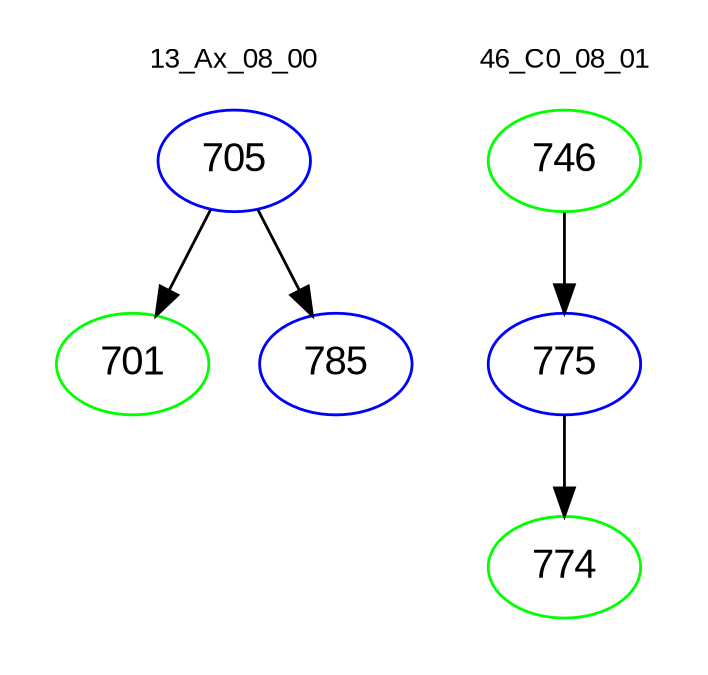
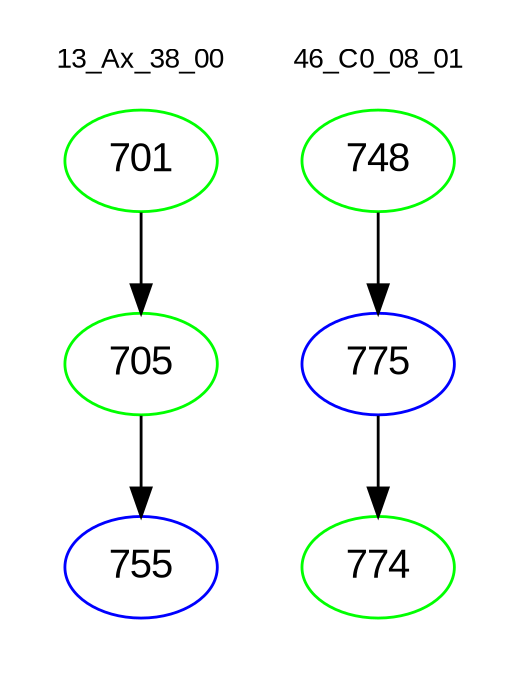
  digraph {
    fontname="Liberation Sans"
    node [color=green fontname="Liberation Sans"]
    edge [color=black fontname="Liberation Sans"]
    n1 [label=701]
-   n2 [color=blue label=705]
-   n3 [color=blue label=785]
-   n4 [label=746]
+   n2 [label=705]
+   n3 [color=blue label=755]
+   n4 [label=748]
    n5 [color=blue label=775]
    n6 [label=774]
    subgraph cluster_1 {
      color=white
      fontsize=10
-     label="13_Ax_08_00"
+     label="13_Ax_38_00"
      n1
      n2
      n3
    }
    subgraph cluster_2 {
      color=white
      fontsize=10
      label="46_C0_08_01"
      n4
      n5
      n6
    }
-   n2 -> n1
+   n1 -> n2
    n2 -> n3
    n4 -> n5
    n5 -> n6
  }
